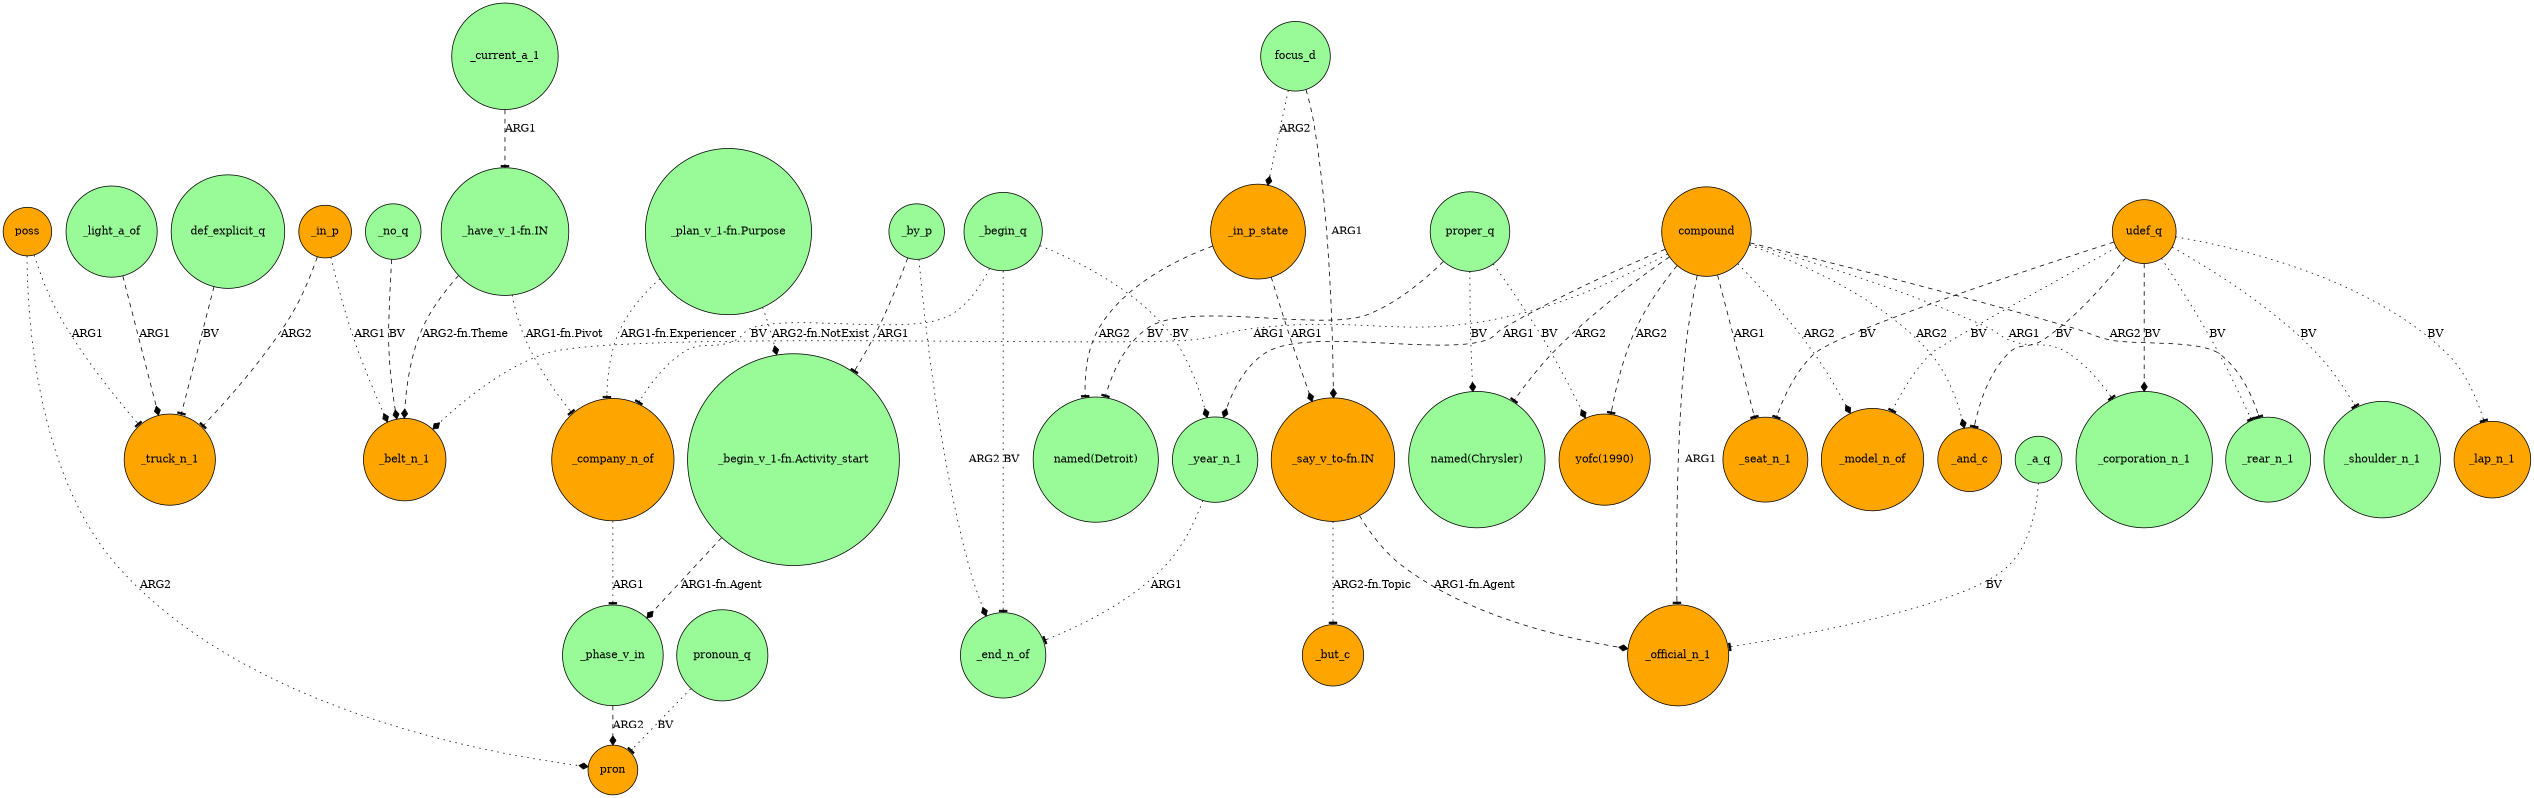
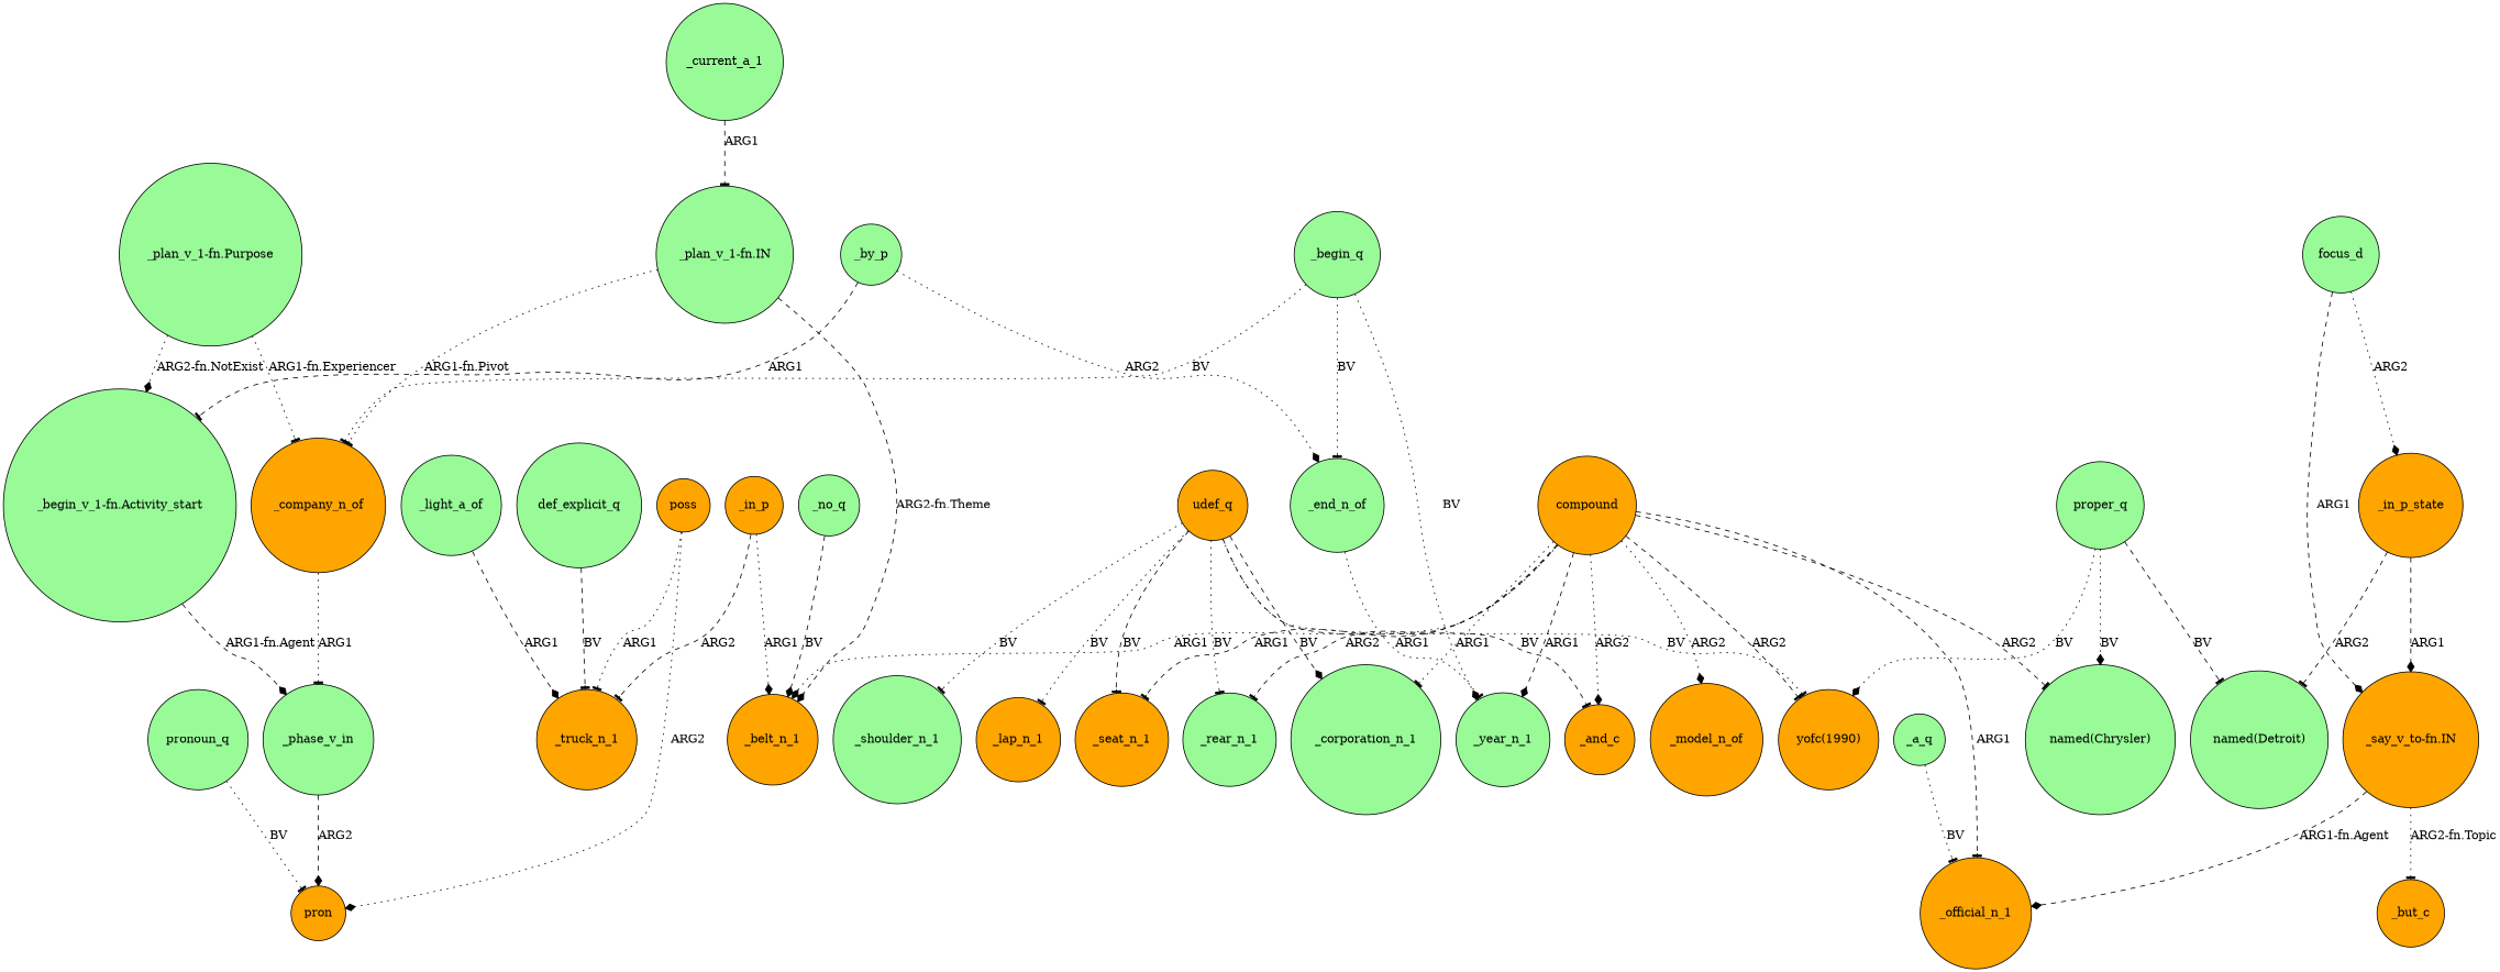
  digraph {
    node [fillcolor=palegreen shape=circle style=filled]
    edge [arrowhead=tee style=dotted]
    "_begin_v_1-fn.Activity_start"
    _phase_v_in
    pron [fillcolor=orange]
    _company_n_of [fillcolor=orange]
    compound [fillcolor=orange]
    "yofc(1990)" [fillcolor=orange]
    _rear_n_1
    _year_n_1
    _official_n_1 [fillcolor=orange]
    _seat_n_1 [fillcolor=orange]
    "named(Chrysler)"
    _belt_n_1 [fillcolor=orange]
    _corporation_n_1
    _and_c [fillcolor=orange]
    _model_n_of [fillcolor=orange]
    poss [fillcolor=orange]
    _truck_n_1 [fillcolor=orange]
    udef_q [fillcolor=orange]
    _shoulder_n_1
    _lap_n_1 [fillcolor=orange]
    _in_p [fillcolor=orange]
    n22 [label=_begin_q]
    _end_n_of
    "_say_v_to-fn.IN" [fillcolor=orange]
    _but_c [fillcolor=orange]
    _in_p_state [fillcolor=orange]
    "named(Detroit)"
    focus_d
    proper_q
    _light_a_of
    _by_p
-   "_have_v_1-fn.IN"
+   "_have_v_1-fn.IN" [label="_plan_v_1-fn.IN"]
    pronoun_q
    _a_q
    def_explicit_q
    "_plan_v_1-fn.Purpose"
    _no_q
    _current_a_1
    "_begin_v_1-fn.Activity_start" -> _phase_v_in [arrowhead=diamond label="ARG1-fn.Agent" style=dashed]
    _phase_v_in -> pron [arrowhead=diamond label=ARG2 style=dashed]
    _company_n_of -> _phase_v_in [label=ARG1]
    compound -> "yofc(1990)" [label=ARG2 style=dashed]
    compound -> _rear_n_1 [label=ARG2 style=dashed]
    compound -> _year_n_1 [arrowhead=diamond label=ARG1 style=dashed]
    compound -> _official_n_1 [label=ARG1 style=dashed]
    compound -> _seat_n_1 [label=ARG1 style=dashed]
    compound -> "named(Chrysler)" [label=ARG2 style=dashed]
    compound -> _belt_n_1 [arrowhead=diamond label=ARG1]
    compound -> _corporation_n_1 [label=ARG1]
    compound -> _and_c [arrowhead=diamond label=ARG2]
    compound -> _model_n_of [arrowhead=diamond label=ARG2]
    poss -> pron [arrowhead=diamond label=ARG2]
    poss -> _truck_n_1 [label=ARG1]
    udef_q -> _rear_n_1 [label=BV]
    udef_q -> _seat_n_1 [label=BV style=dashed]
    udef_q -> _corporation_n_1 [arrowhead=diamond label=BV style=dashed]
    udef_q -> _and_c [label=BV style=dashed]
-   udef_q -> _model_n_of [label=BV]
+   udef_q -> "yofc(1990)" [label=BV]
    udef_q -> _shoulder_n_1 [label=BV]
    udef_q -> _lap_n_1 [label=BV]
    _in_p -> _belt_n_1 [arrowhead=diamond label=ARG1]
    _in_p -> _truck_n_1 [label=ARG2 style=dashed]
    n22 -> _company_n_of [label=BV]
    n22 -> _year_n_1 [arrowhead=diamond label=BV]
    n22 -> _end_n_of [label=BV]
-   _year_n_1 -> _end_n_of [label=ARG1]
+   _end_n_of -> _year_n_1 [label=ARG1]
    "_say_v_to-fn.IN" -> _official_n_1 [arrowhead=diamond label="ARG1-fn.Agent" style=dashed]
    "_say_v_to-fn.IN" -> _but_c [label="ARG2-fn.Topic"]
    _in_p_state -> "_say_v_to-fn.IN" [arrowhead=diamond label=ARG1 style=dashed]
    _in_p_state -> "named(Detroit)" [label=ARG2 style=dashed]
    focus_d -> "_say_v_to-fn.IN" [arrowhead=diamond label=ARG1 style=dashed]
    focus_d -> _in_p_state [arrowhead=diamond label=ARG2]
    proper_q -> "yofc(1990)" [arrowhead=diamond label=BV]
    proper_q -> "named(Chrysler)" [arrowhead=diamond label=BV]
    proper_q -> "named(Detroit)" [label=BV style=dashed]
    _light_a_of -> _truck_n_1 [arrowhead=diamond label=ARG1 style=dashed]
    _by_p -> "_begin_v_1-fn.Activity_start" [label=ARG1 style=dashed]
    _by_p -> _end_n_of [arrowhead=diamond label=ARG2]
    "_have_v_1-fn.IN" -> _company_n_of [label="ARG1-fn.Pivot"]
    "_have_v_1-fn.IN" -> _belt_n_1 [arrowhead=diamond label="ARG2-fn.Theme" style=dashed]
    pronoun_q -> pron [label=BV]
    _a_q -> _official_n_1 [label=BV]
    def_explicit_q -> _truck_n_1 [label=BV style=dashed]
    "_plan_v_1-fn.Purpose" -> "_begin_v_1-fn.Activity_start" [arrowhead=diamond label="ARG2-fn.NotExist"]
    "_plan_v_1-fn.Purpose" -> _company_n_of [label="ARG1-fn.Experiencer"]
    _no_q -> _belt_n_1 [arrowhead=diamond label=BV style=dashed]
    _current_a_1 -> "_have_v_1-fn.IN" [label=ARG1 style=dashed]
  }
